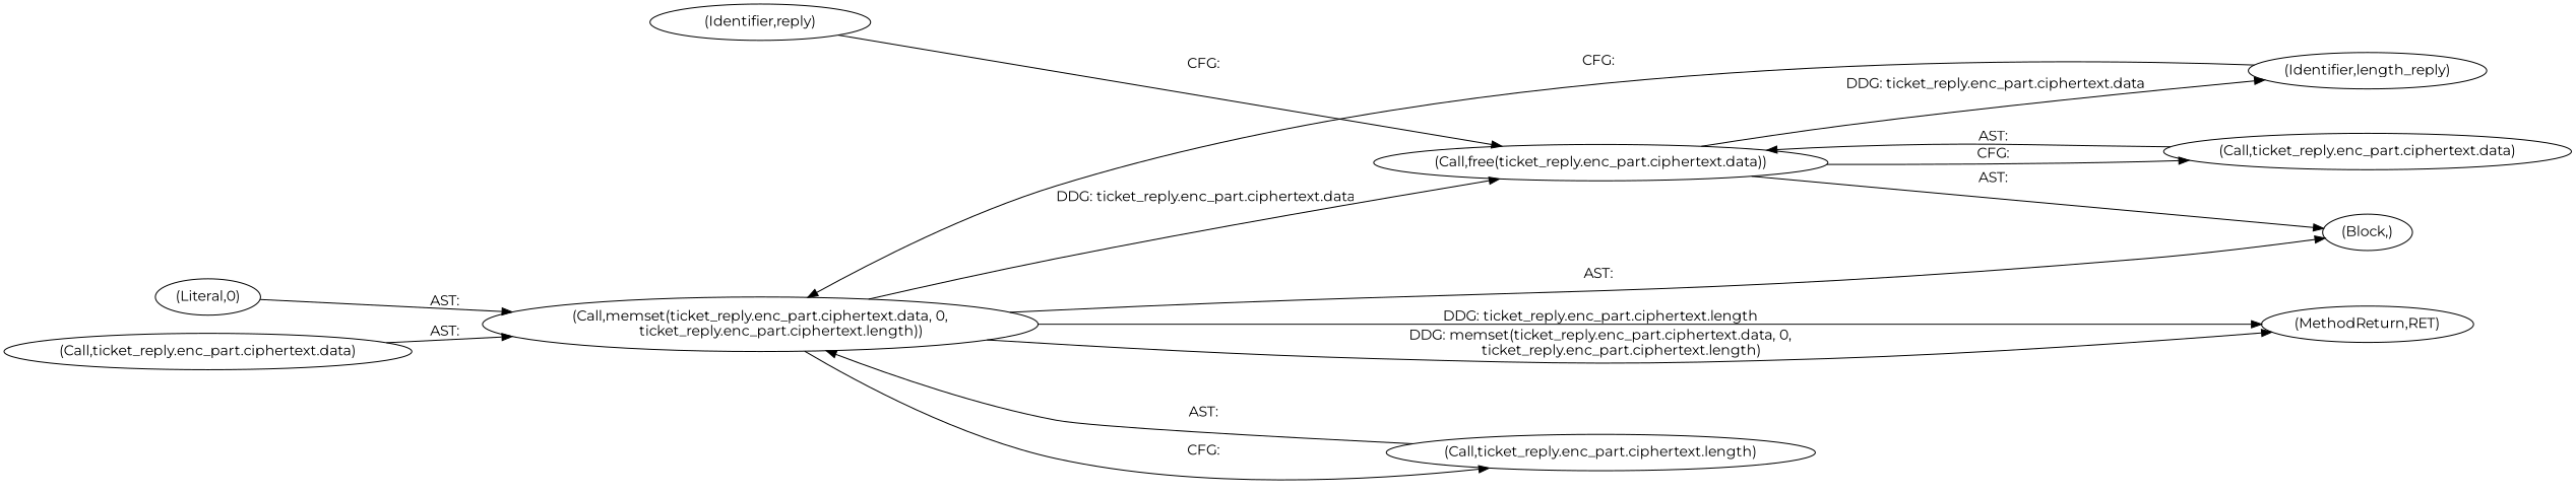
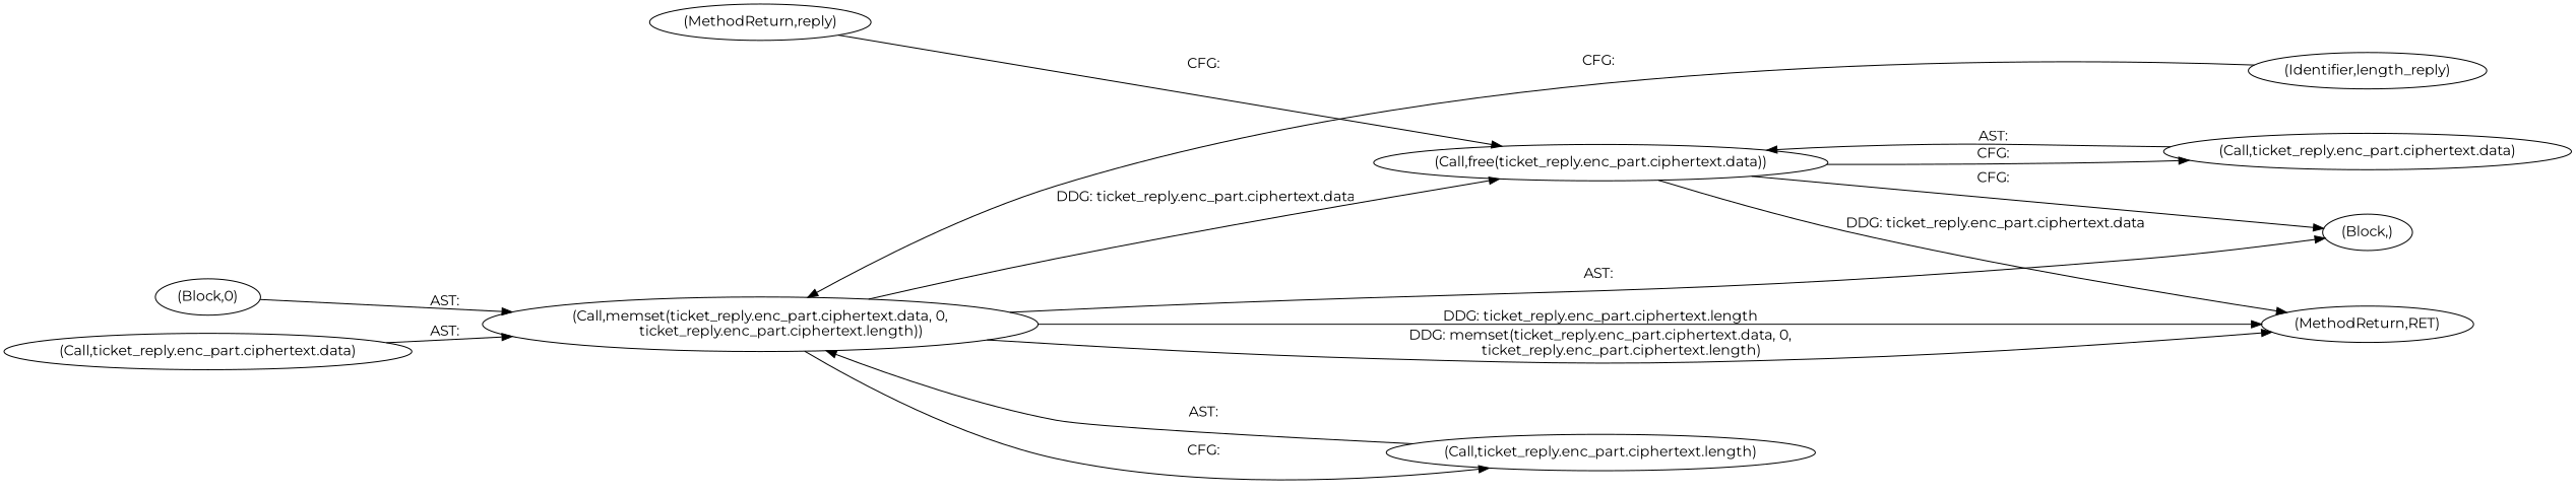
  digraph {
    fontname=Montserrat
    rankdir=LR
    node [fontname=Montserrat]
    edge [fontname=Montserrat]
    n1 [label="(Call,memset(ticket_reply.enc_part.ciphertext.data, 0,\n           ticket_reply.enc_part.ciphertext.length))"]
    n2 [label="(Call,free(ticket_reply.enc_part.ciphertext.data))"]
    n3 [label="(Call,ticket_reply.enc_part.ciphertext.length)"]
    n4 [label="(MethodReturn,RET)"]
    n5 [label="(Block,)"]
    n6 [label="(Call,ticket_reply.enc_part.ciphertext.data)"]
-   n7 [label="(Literal,0)"]
-   n8 [label="(Identifier,reply)"]
+   n7 [label="(Block,0)"]
+   n8 [label="(MethodReturn,reply)"]
    n9 [label="(Call,ticket_reply.enc_part.ciphertext.data)"]
    n10 [label="(Identifier,length_reply)"]
    n1 -> n2 [label="DDG: ticket_reply.enc_part.ciphertext.data"]
    n1 -> n3 [label="CFG: "]
    n1 -> n4 [label="DDG: ticket_reply.enc_part.ciphertext.length"]
    n1 -> n4 [label="DDG: memset(ticket_reply.enc_part.ciphertext.data, 0,\n           ticket_reply.enc_part.ciphertext.length)"]
    n1 -> n5 [label="AST: "]
-   n2 -> n10 [label="DDG: ticket_reply.enc_part.ciphertext.data"]
-   n2 -> n5 [label="AST: "]
+   n2 -> n4 [label="DDG: ticket_reply.enc_part.ciphertext.data"]
+   n2 -> n5 [label="CFG: "]
    n2 -> n6 [label="CFG: "]
    n3 -> n1 [label="AST: "]
    n6 -> n2 [label="AST: "]
    n7 -> n1 [label="AST: "]
    n8 -> n2 [label="CFG: "]
    n9 -> n1 [label="AST: "]
    n10 -> n1 [label="CFG: "]
  }
